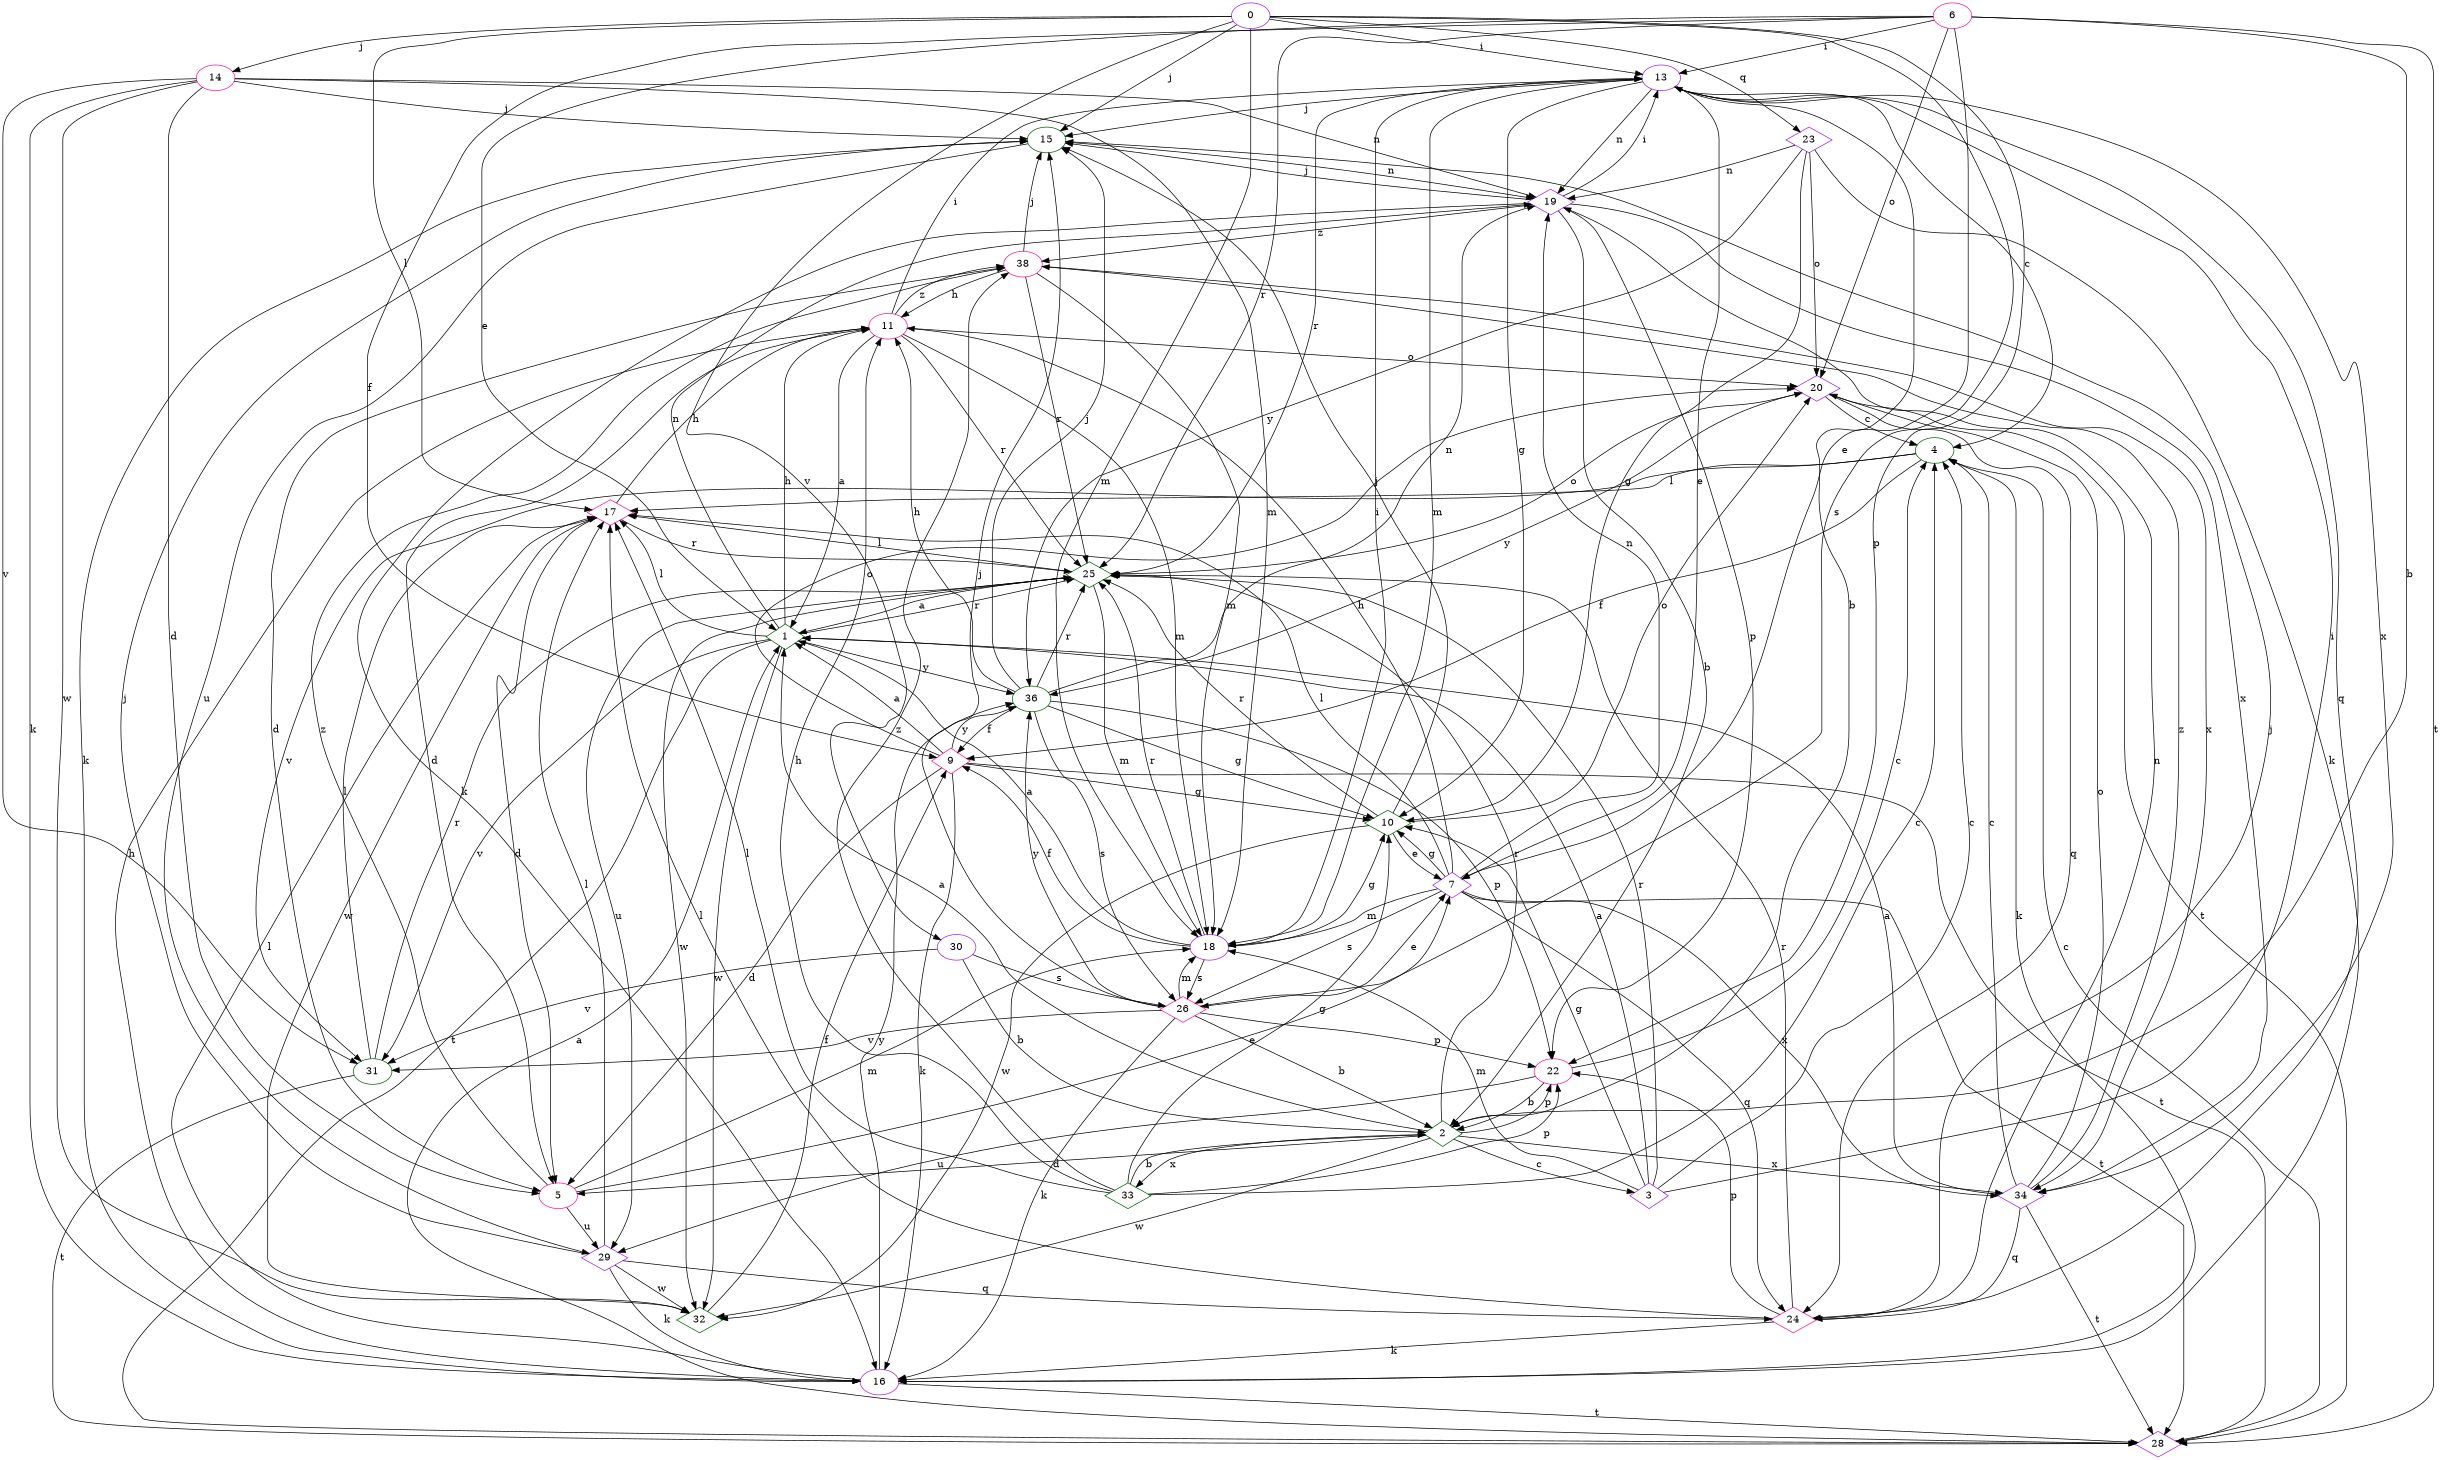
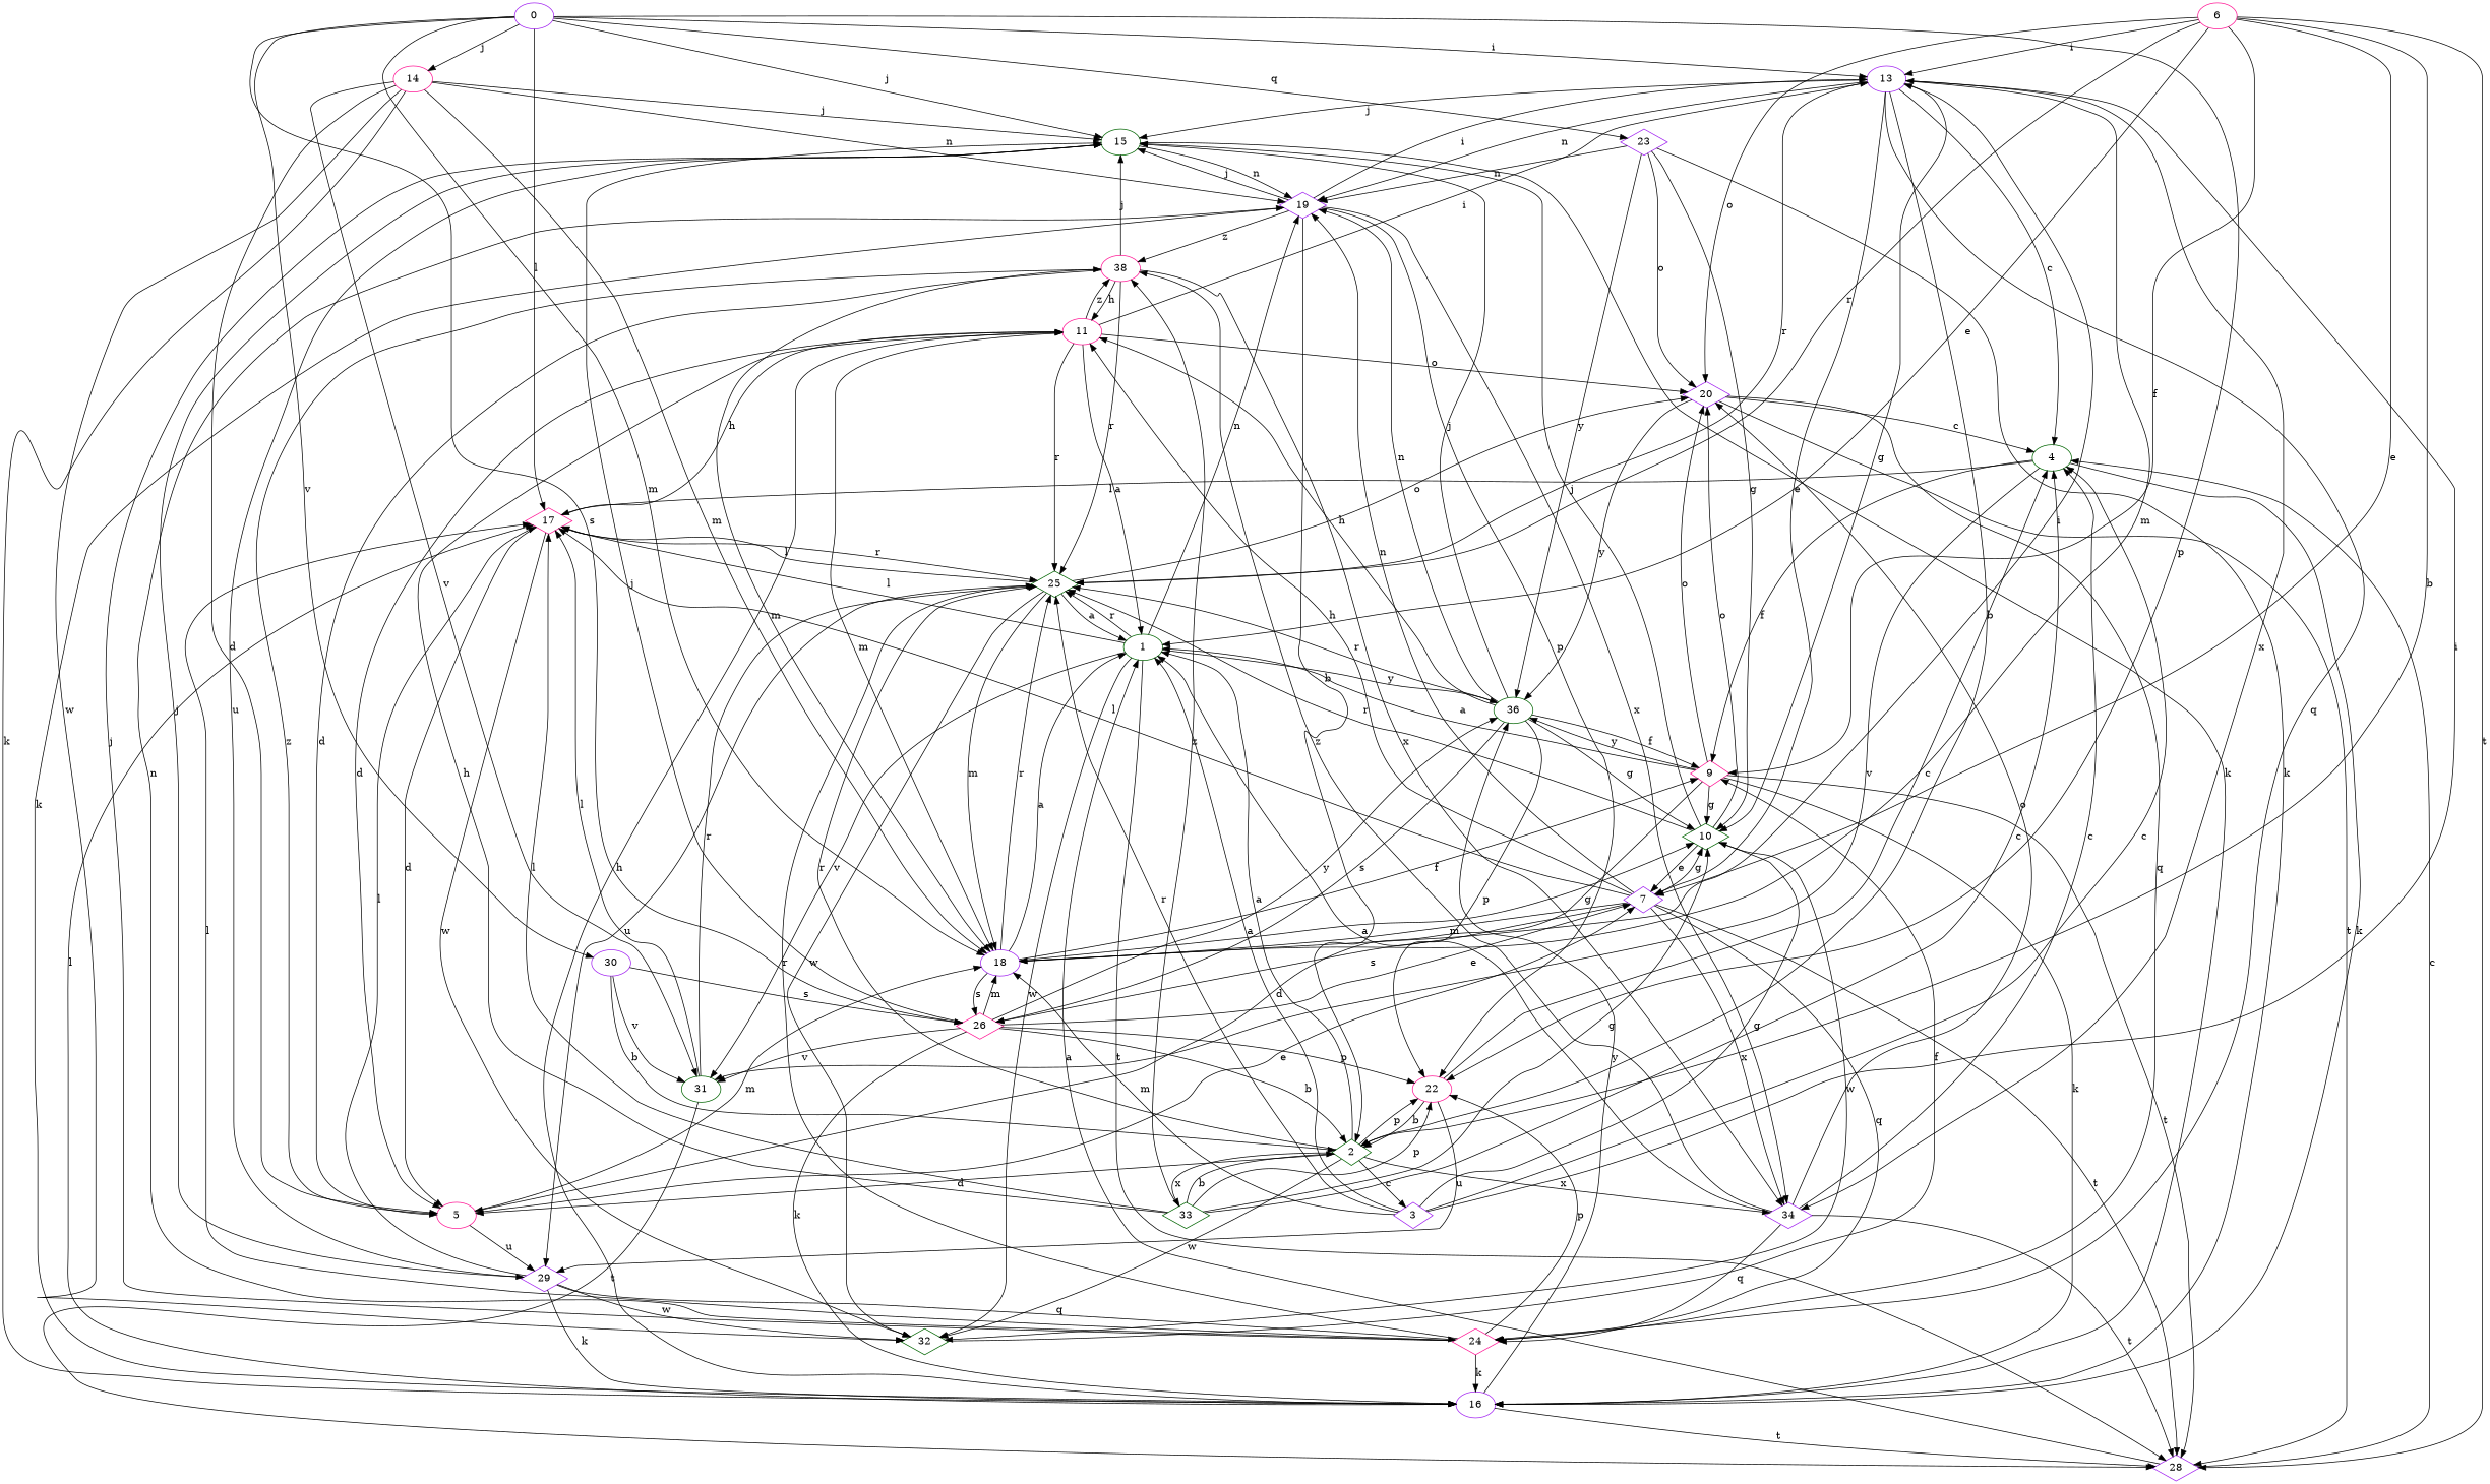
  strict digraph {
    fontname="DejaVu Serif"
    node [color=purple fontname="DejaVu Serif" shape=diamond]
    edge [fontname="DejaVu Serif"]
    0 [shape=ellipse]
    13 [shape=ellipse]
    14 [color=deeppink shape=ellipse]
    15 [color=darkgreen shape=ellipse]
    17 [color=deeppink]
    18 [shape=ellipse]
    22 [color=deeppink shape=ellipse]
    23
    26 [color=deeppink]
    30 [shape=ellipse]
    19
    25 [color=darkgreen]
    2 [color=darkgreen]
    34
    4 [color=darkgreen shape=ellipse]
    10 [color=darkgreen]
    24 [color=deeppink]
    7
    31 [color=darkgreen shape=ellipse]
    32 [color=darkgreen]
    5 [color=deeppink shape=ellipse]
    16 [shape=ellipse]
    29
    11 [color=deeppink shape=ellipse]
-   1 [color=darkgreen]
+   1 [color=darkgreen shape=ellipse]
    9 [color=deeppink]
    36 [color=darkgreen shape=ellipse]
    20
    28
    6 [color=deeppink shape=ellipse]
    38 [color=deeppink shape=ellipse]
    3
    33 [color=darkgreen]
    0 -> 13 [label=i]
    0 -> 14 [label=j]
    0 -> 15 [label=j]
    0 -> 17 [label=l]
    0 -> 18 [label=m]
    0 -> 22 [label=p]
    0 -> 23 [label=q]
    0 -> 26 [label=s]
    0 -> 30 [label=v]
    13 -> 15 [label=j]
    13 -> 18 [label=m]
    13 -> 19 [label=n]
    13 -> 25 [label=r]
    13 -> 2 [label=b]
    13 -> 34 [label=x]
    13 -> 4 [label=c]
    13 -> 10 [label=g]
    13 -> 24 [label=q]
    13 -> 7 [label=e]
    14 -> 15 [label=j]
    14 -> 18 [label=m]
    14 -> 19 [label=n]
    14 -> 31 [label=v]
    14 -> 32 [label=w]
    14 -> 5 [label=d]
    14 -> 16 [label=k]
    15 -> 19 [label=n]
-   16 -> 15 [label=k]
+   15 -> 16 [label=k]
    15 -> 29 [label=u]
    17 -> 25 [label=r]
    17 -> 32 [label=w]
    17 -> 5 [label=d]
    17 -> 11 [label=h]
    18 -> 13 [label=i]
    18 -> 26 [label=s]
    18 -> 25 [label=r]
    18 -> 10 [label=g]
    18 -> 1 [label=a]
    18 -> 9 [label=f]
    22 -> 2 [label=b]
    22 -> 4 [label=c]
    22 -> 29 [label=u]
    23 -> 19 [label=n]
    23 -> 10 [label=g]
    23 -> 16 [label=k]
    23 -> 36 [label=y]
    23 -> 20 [label=o]
    26 -> 15 [label=j]
    26 -> 18 [label=m]
    26 -> 22 [label=p]
    26 -> 2 [label=b]
    26 -> 7 [label=e]
    26 -> 31 [label=v]
    26 -> 16 [label=k]
    26 -> 36 [label=y]
    30 -> 26 [label=s]
    30 -> 2 [label=b]
    30 -> 31 [label=v]
    19 -> 13 [label=i]
    19 -> 15 [label=j]
    19 -> 22 [label=p]
    19 -> 2 [label=b]
    19 -> 34 [label=x]
    19 -> 16 [label=k]
    19 -> 38 [label=z]
    25 -> 17 [label=l]
    25 -> 18 [label=m]
    25 -> 32 [label=w]
    25 -> 29 [label=u]
    25 -> 1 [label=a]
    25 -> 20 [label=o]
    2 -> 22 [label=p]
    2 -> 25 [label=r]
    2 -> 34 [label=x]
    2 -> 32 [label=w]
    2 -> 5 [label=d]
    2 -> 1 [label=a]
    2 -> 3 [label=c]
    2 -> 33 [label=x]
    34 -> 4 [label=c]
    34 -> 24 [label=q]
    34 -> 1 [label=a]
    34 -> 20 [label=o]
    34 -> 28 [label=t]
    34 -> 38 [label=z]
    4 -> 17 [label=l]
    4 -> 31 [label=v]
    4 -> 16 [label=k]
    4 -> 9 [label=f]
    10 -> 15 [label=j]
    10 -> 25 [label=r]
    10 -> 7 [label=e]
    10 -> 32 [label=w]
    10 -> 20 [label=o]
    24 -> 15 [label=j]
    24 -> 17 [label=l]
    24 -> 22 [label=p]
    24 -> 19 [label=n]
    24 -> 25 [label=r]
    24 -> 16 [label=k]
    7 -> 17 [label=l]
    7 -> 18 [label=m]
    7 -> 26 [label=s]
    7 -> 19 [label=n]
    7 -> 34 [label=x]
    7 -> 10 [label=g]
    7 -> 24 [label=q]
    7 -> 11 [label=h]
    7 -> 28 [label=t]
    31 -> 17 [label=l]
    31 -> 25 [label=r]
    31 -> 28 [label=t]
    32 -> 9 [label=f]
    5 -> 18 [label=m]
    5 -> 7 [label=e]
    5 -> 29 [label=u]
    5 -> 38 [label=z]
    16 -> 17 [label=l]
    16 -> 11 [label=h]
    16 -> 36 [label=y]
    16 -> 28 [label=t]
    29 -> 15 [label=j]
    29 -> 17 [label=l]
    29 -> 24 [label=q]
    29 -> 32 [label=w]
    29 -> 16 [label=k]
    11 -> 13 [label=i]
    11 -> 18 [label=m]
    11 -> 25 [label=r]
    11 -> 5 [label=d]
    11 -> 1 [label=a]
    11 -> 20 [label=o]
    11 -> 38 [label=z]
    1 -> 17 [label=l]
    1 -> 19 [label=n]
    1 -> 25 [label=r]
    1 -> 31 [label=v]
    1 -> 32 [label=w]
-   1 -> 11 [label=h]
    1 -> 36 [label=y]
    1 -> 28 [label=t]
    9 -> 10 [label=g]
    9 -> 5 [label=d]
    9 -> 16 [label=k]
    9 -> 1 [label=a]
    9 -> 36 [label=y]
    9 -> 20 [label=o]
    9 -> 28 [label=t]
    36 -> 15 [label=j]
    36 -> 22 [label=p]
    36 -> 26 [label=s]
    36 -> 19 [label=n]
    36 -> 25 [label=r]
    36 -> 10 [label=g]
    36 -> 11 [label=h]
    36 -> 9 [label=f]
    20 -> 4 [label=c]
    20 -> 24 [label=q]
    20 -> 36 [label=y]
    20 -> 28 [label=t]
    28 -> 4 [label=c]
    28 -> 1 [label=a]
    6 -> 13 [label=i]
    6 -> 25 [label=r]
    6 -> 2 [label=b]
    6 -> 7 [label=e]
    6 -> 1 [label=e]
    6 -> 9 [label=f]
    6 -> 20 [label=o]
    6 -> 28 [label=t]
    38 -> 15 [label=j]
    38 -> 18 [label=m]
    38 -> 25 [label=r]
    38 -> 34 [label=x]
    38 -> 5 [label=d]
    38 -> 11 [label=h]
    3 -> 13 [label=i]
    3 -> 18 [label=m]
    3 -> 25 [label=r]
    3 -> 4 [label=c]
    3 -> 10 [label=g]
    3 -> 1 [label=a]
    33 -> 17 [label=l]
    33 -> 22 [label=p]
    33 -> 2 [label=b]
    33 -> 4 [label=c]
    33 -> 10 [label=g]
    33 -> 11 [label=h]
    33 -> 38 [label=z]
  }
